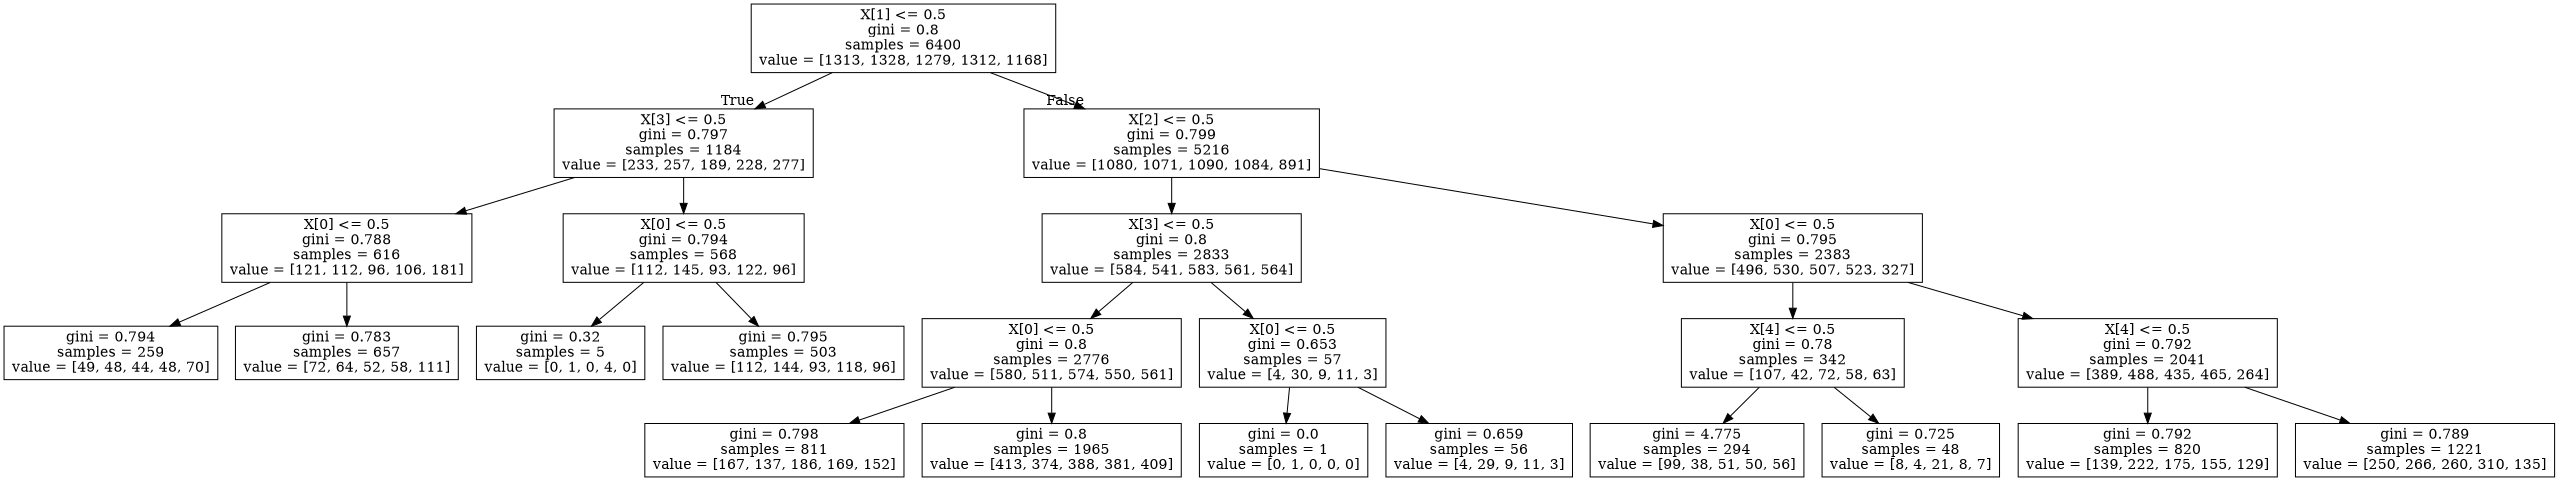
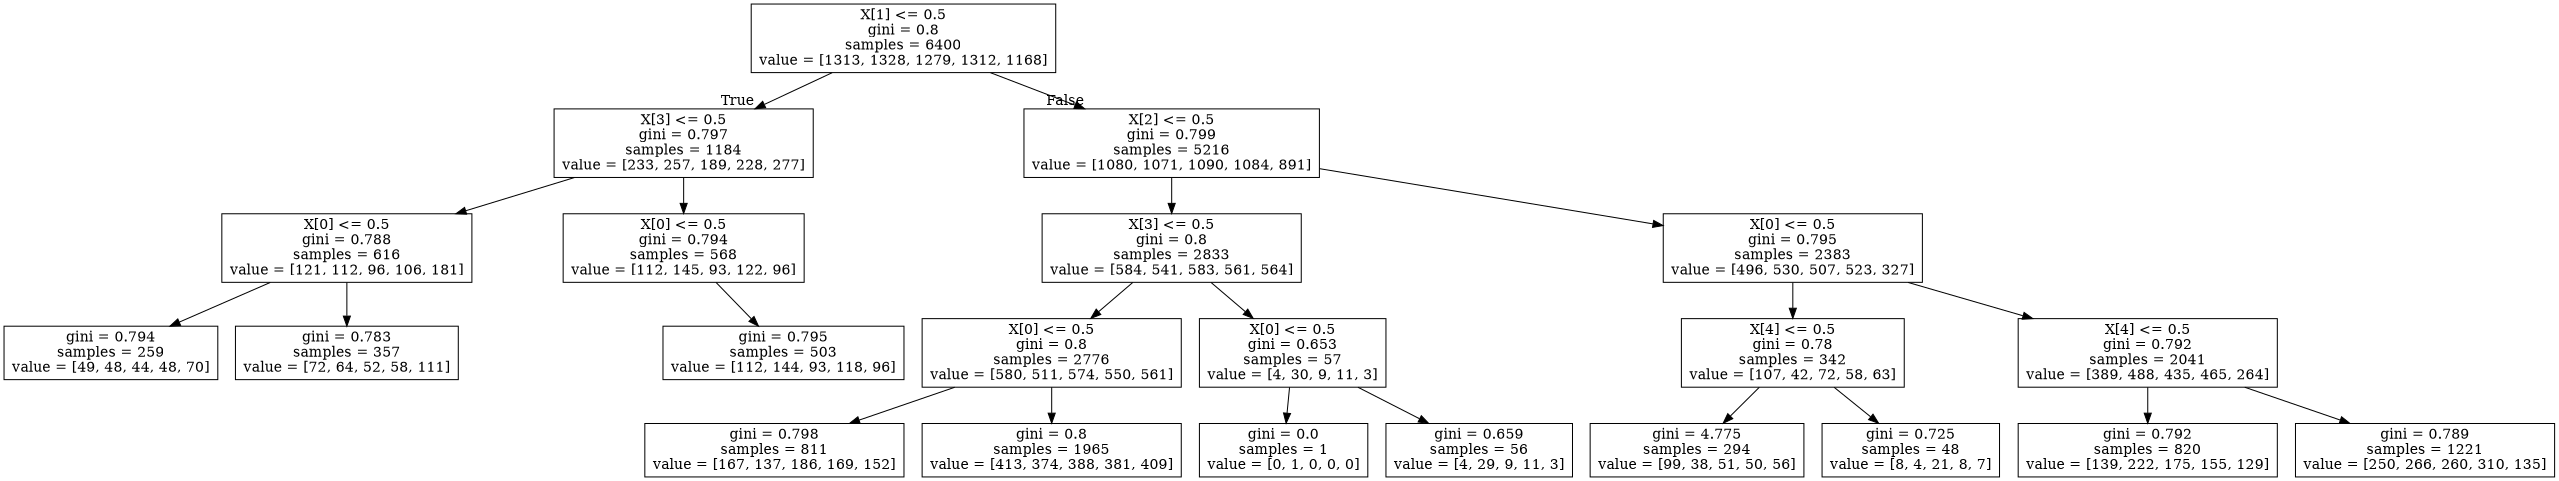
  digraph {
    node [shape=box]
    n1 [label="X[1] <= 0.5\ngini = 0.8\nsamples = 6400\nvalue = [1313, 1328, 1279, 1312, 1168]"]
    n2 [label="X[3] <= 0.5\ngini = 0.797\nsamples = 1184\nvalue = [233, 257, 189, 228, 277]"]
    n3 [label="X[2] <= 0.5\ngini = 0.799\nsamples = 5216\nvalue = [1080, 1071, 1090, 1084, 891]"]
    n4 [label="X[0] <= 0.5\ngini = 0.788\nsamples = 616\nvalue = [121, 112, 96, 106, 181]"]
    n5 [label="X[0] <= 0.5\ngini = 0.794\nsamples = 568\nvalue = [112, 145, 93, 122, 96]"]
    n6 [label="X[3] <= 0.5\ngini = 0.8\nsamples = 2833\nvalue = [584, 541, 583, 561, 564]"]
    n7 [label="X[0] <= 0.5\ngini = 0.795\nsamples = 2383\nvalue = [496, 530, 507, 523, 327]"]
    n8 [label="gini = 0.794\nsamples = 259\nvalue = [49, 48, 44, 48, 70]"]
-   n9 [label="gini = 0.783\nsamples = 657\nvalue = [72, 64, 52, 58, 111]"]
-   n10 [label="gini = 0.32\nsamples = 5\nvalue = [0, 1, 0, 4, 0]"]
+   n9 [label="gini = 0.783\nsamples = 357\nvalue = [72, 64, 52, 58, 111]"]
    n11 [label="gini = 0.795\nsamples = 503\nvalue = [112, 144, 93, 118, 96]"]
    n12 [label="X[0] <= 0.5\ngini = 0.8\nsamples = 2776\nvalue = [580, 511, 574, 550, 561]"]
    n13 [label="X[0] <= 0.5\ngini = 0.653\nsamples = 57\nvalue = [4, 30, 9, 11, 3]"]
    n14 [label="X[4] <= 0.5\ngini = 0.78\nsamples = 342\nvalue = [107, 42, 72, 58, 63]"]
    n15 [label="X[4] <= 0.5\ngini = 0.792\nsamples = 2041\nvalue = [389, 488, 435, 465, 264]"]
    n16 [label="gini = 0.798\nsamples = 811\nvalue = [167, 137, 186, 169, 152]"]
    n17 [label="gini = 0.8\nsamples = 1965\nvalue = [413, 374, 388, 381, 409]"]
    n18 [label="gini = 0.0\nsamples = 1\nvalue = [0, 1, 0, 0, 0]"]
    n19 [label="gini = 0.659\nsamples = 56\nvalue = [4, 29, 9, 11, 3]"]
    n20 [label="gini = 4.775\nsamples = 294\nvalue = [99, 38, 51, 50, 56]"]
    n21 [label="gini = 0.725\nsamples = 48\nvalue = [8, 4, 21, 8, 7]"]
    n22 [label="gini = 0.792\nsamples = 820\nvalue = [139, 222, 175, 155, 129]"]
    n23 [label="gini = 0.789\nsamples = 1221\nvalue = [250, 266, 260, 310, 135]"]
    n1 -> n2 [headlabel=True labelangle=45 labeldistance=2.5]
    n1 -> n3 [headlabel=False labelangle=-45 labeldistance=2.5]
    n2 -> n4
    n2 -> n5
    n3 -> n6
    n3 -> n7
    n4 -> n8
    n4 -> n9
-   n5 -> n10
    n5 -> n11
    n6 -> n12
    n6 -> n13
    n7 -> n14
    n7 -> n15
    n12 -> n16
    n12 -> n17
    n13 -> n18
    n13 -> n19
    n14 -> n20
    n14 -> n21
    n15 -> n22
    n15 -> n23
  }
